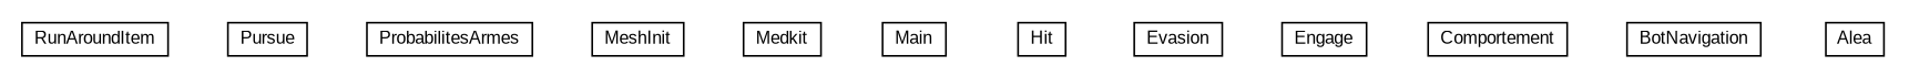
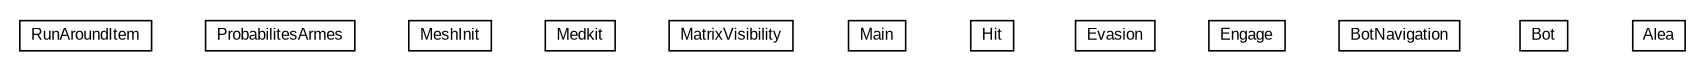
  digraph {
    nodesep=0.25
    ranksep=0.5
    node [fontcolor=black fontname=arial fontsize=10.0 shape=plaintext]
    n1 [label=<<table title="com.mycompany.utbotcontest.RunAroundItem" border="0" cellborder="1" cellspacing="0" cellpadding="2" port="p" href="./RunAroundItem.html"> 		<tr><td><table border="0" cellspacing="0" cellpadding="1"> <tr><td align="center" balign="center"> RunAroundItem </td></tr> 		</table></td></tr> 		</table>>]
-   n2 [label=<<table title="com.mycompany.utbotcontest.Pursue" border="0" cellborder="1" cellspacing="0" cellpadding="2" port="p" href="./Pursue.html"> 		<tr><td><table border="0" cellspacing="0" cellpadding="1"> <tr><td align="center" balign="center"> Pursue </td></tr> 		</table></td></tr> 		</table>>]
    n3 [label=<<table title="com.mycompany.utbotcontest.ProbabilitesArmes" border="0" cellborder="1" cellspacing="0" cellpadding="2" port="p" href="./ProbabilitesArmes.html"> 		<tr><td><table border="0" cellspacing="0" cellpadding="1"> <tr><td align="center" balign="center"> ProbabilitesArmes </td></tr> 		</table></td></tr> 		</table>>]
    n4 [label=<<table title="com.mycompany.utbotcontest.MeshInit" border="0" cellborder="1" cellspacing="0" cellpadding="2" port="p" href="./MeshInit.html"> 		<tr><td><table border="0" cellspacing="0" cellpadding="1"> <tr><td align="center" balign="center"> MeshInit </td></tr> 		</table></td></tr> 		</table>>]
    n5 [label=<<table title="com.mycompany.utbotcontest.Medkit" border="0" cellborder="1" cellspacing="0" cellpadding="2" port="p" href="./Medkit.html"> 		<tr><td><table border="0" cellspacing="0" cellpadding="1"> <tr><td align="center" balign="center"> Medkit </td></tr> 		</table></td></tr> 		</table>>]
+   n6 [label=<<table title="com.mycompany.utbotcontest.MatrixVisibility" border="0" cellborder="1" cellspacing="0" cellpadding="2" port="p" href="./MatrixVisibility.html"> 		<tr><td><table border="0" cellspacing="0" cellpadding="1"> <tr><td align="center" balign="center"> MatrixVisibility </td></tr> 		</table></td></tr> 		</table>>]
    n7 [label=<<table title="com.mycompany.utbotcontest.Main" border="0" cellborder="1" cellspacing="0" cellpadding="2" port="p" href="./Main.html"> 		<tr><td><table border="0" cellspacing="0" cellpadding="1"> <tr><td align="center" balign="center"> Main </td></tr> 		</table></td></tr> 		</table>>]
    n8 [label=<<table title="com.mycompany.utbotcontest.Hit" border="0" cellborder="1" cellspacing="0" cellpadding="2" port="p" href="./Hit.html"> 		<tr><td><table border="0" cellspacing="0" cellpadding="1"> <tr><td align="center" balign="center"> Hit </td></tr> 		</table></td></tr> 		</table>>]
    n9 [label=<<table title="com.mycompany.utbotcontest.Evasion" border="0" cellborder="1" cellspacing="0" cellpadding="2" port="p" href="./Evasion.html"> 		<tr><td><table border="0" cellspacing="0" cellpadding="1"> <tr><td align="center" balign="center"> Evasion </td></tr> 		</table></td></tr> 		</table>>]
    n10 [label=<<table title="com.mycompany.utbotcontest.Engage" border="0" cellborder="1" cellspacing="0" cellpadding="2" port="p" href="./Engage.html"> 		<tr><td><table border="0" cellspacing="0" cellpadding="1"> <tr><td align="center" balign="center"> Engage </td></tr> 		</table></td></tr> 		</table>>]
-   n11 [label=<<table title="com.mycompany.utbotcontest.Comportement" border="0" cellborder="1" cellspacing="0" cellpadding="2" port="p" href="./Comportement.html"> 		<tr><td><table border="0" cellspacing="0" cellpadding="1"> <tr><td align="center" balign="center"> Comportement </td></tr> 		</table></td></tr> 		</table>>]
    n12 [label=<<table title="com.mycompany.utbotcontest.BotNavigation" border="0" cellborder="1" cellspacing="0" cellpadding="2" port="p" href="./BotNavigation.html"> 		<tr><td><table border="0" cellspacing="0" cellpadding="1"> <tr><td align="center" balign="center"> BotNavigation </td></tr> 		</table></td></tr> 		</table>>]
+   n13 [label=<<table title="com.mycompany.utbotcontest.Bot" border="0" cellborder="1" cellspacing="0" cellpadding="2" port="p" href="./Bot.html"> 		<tr><td><table border="0" cellspacing="0" cellpadding="1"> <tr><td align="center" balign="center"> Bot </td></tr> 		</table></td></tr> 		</table>>]
    n14 [label=<<table title="com.mycompany.utbotcontest.Alea" border="0" cellborder="1" cellspacing="0" cellpadding="2" port="p" href="./Alea.html"> 		<tr><td><table border="0" cellspacing="0" cellpadding="1"> <tr><td align="center" balign="center"> Alea </td></tr> 		</table></td></tr> 		</table>>]
  }
